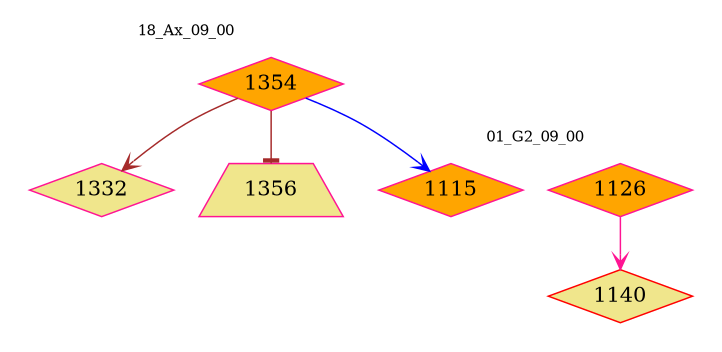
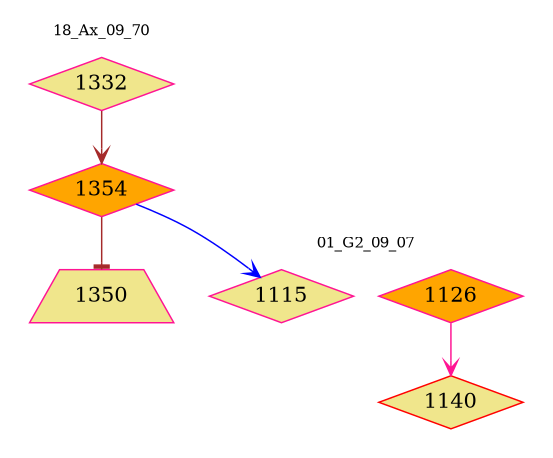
  digraph {
    node [color=deeppink fillcolor=khaki shape=diamond style=filled]
    edge [arrowhead=vee color=brown]
    n1 [fillcolor=orange label=1354]
    n2 [label=1332]
-   n3 [label=1356 shape=trapezium]
+   n3 [label=1350 shape=trapezium]
    n4 [fillcolor=orange label=1126]
-   n5 [fillcolor=orange label=1115]
+   n5 [label=1115]
    n6 [color=red label=1140]
    subgraph cluster_1 {
      color=white
      fontsize=10
-     label="18_Ax_09_00"
+     label="18_Ax_09_70"
      n1
      n2
      n3
    }
    subgraph cluster_2 {
      color=white
      fontsize=10
-     label="01_G2_09_00"
+     label="01_G2_09_07"
      n4
      n5
      n6
    }
-   n1 -> n2
+   n2 -> n1
    n1 -> n3 [arrowhead=tee]
    n1 -> n5 [color=blue]
    n4 -> n6 [color=deeppink]
  }
